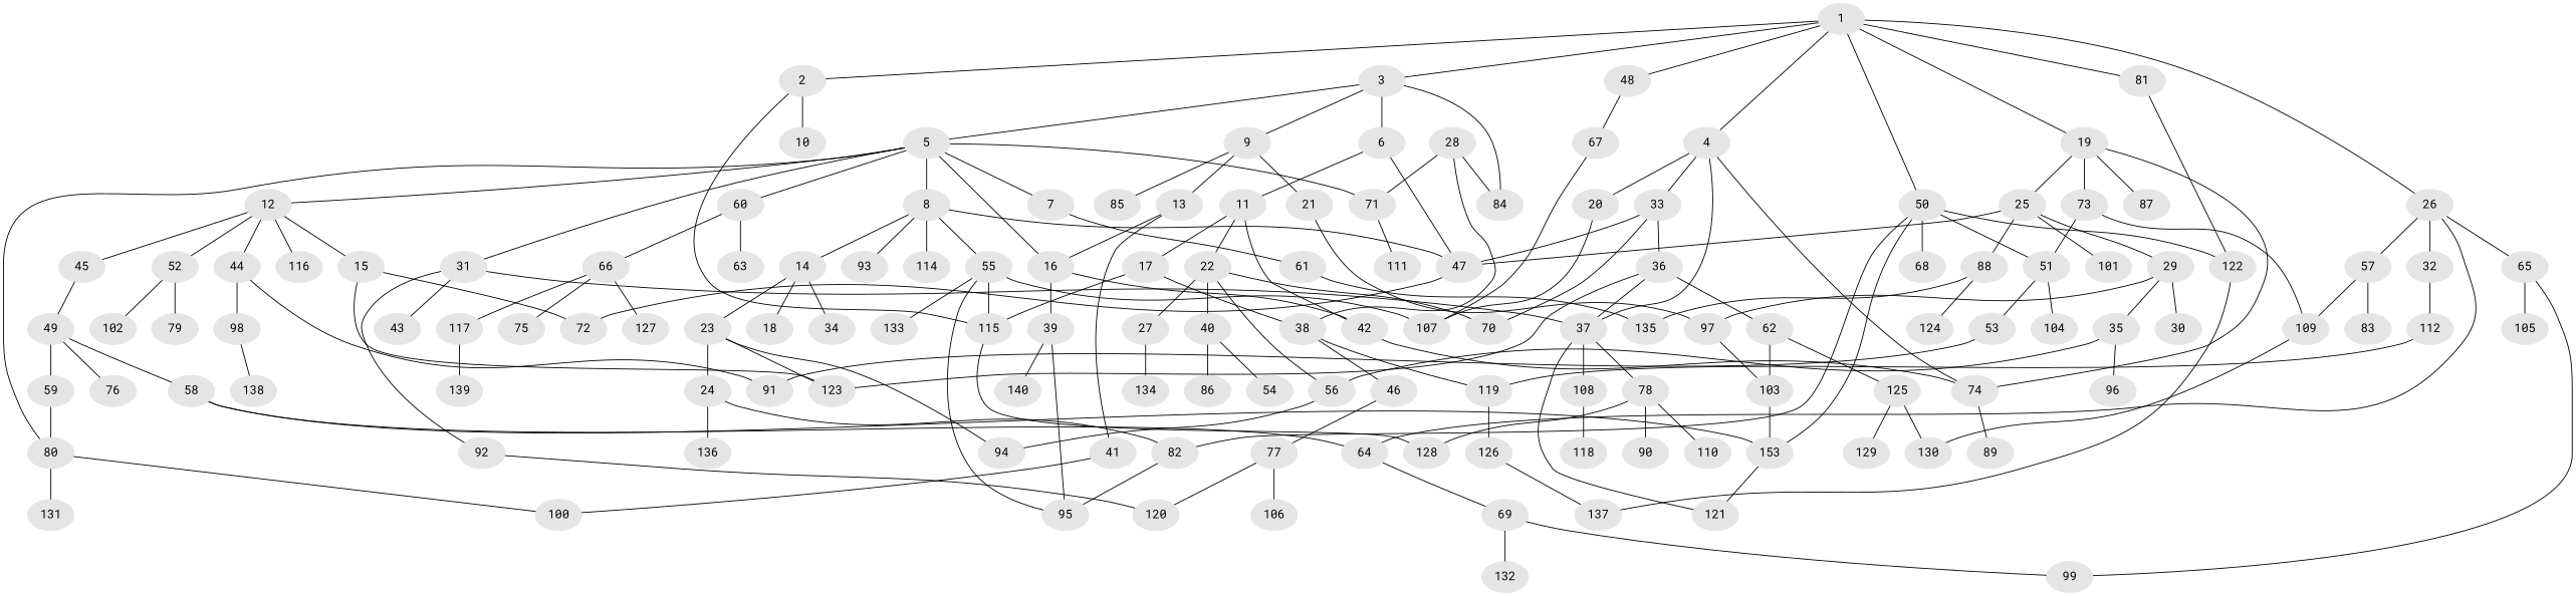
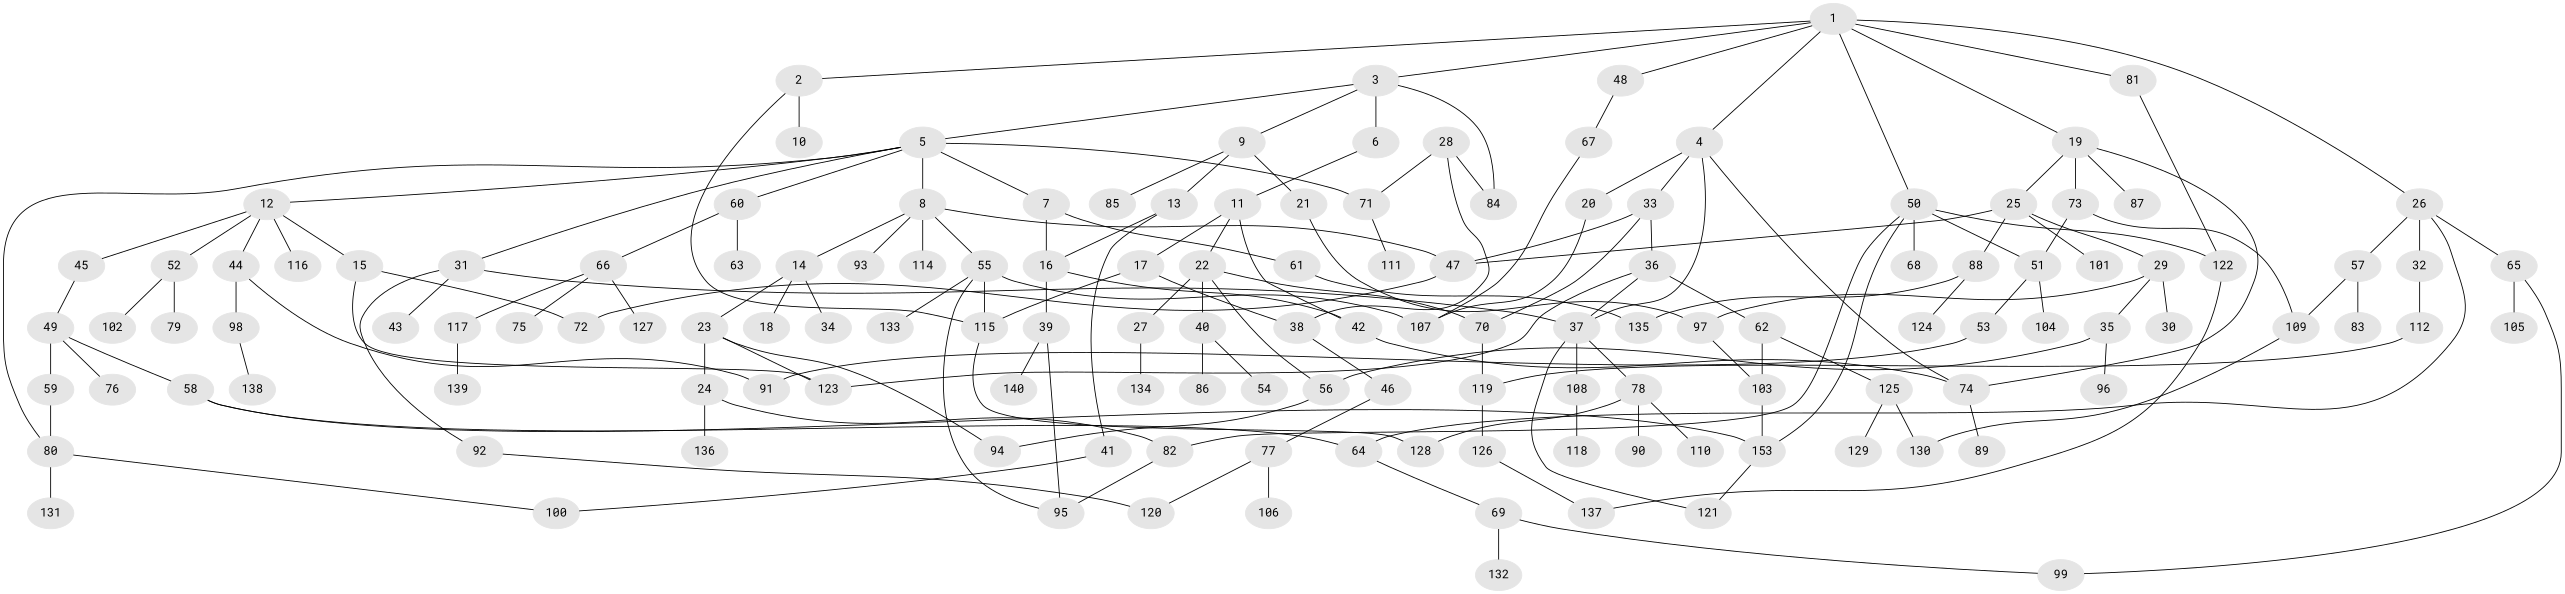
  graph {
    fontname="Roboto Mono"
    node [color=gray90 fontname="Roboto Mono" style=filled]
    edge [fontname="Roboto Mono"]
    1
    2
    3
    4
    19
    26
    48
    50
    81
    10
    115
    5
    6
    9
    84
    20
    33
    37
    74
    25
    73
    87
    32
    57
    64
    65
    28
    71
    38
    67
    51
    82
    68
    n34 [label=153]
    122
    128
    7
    8
    12
    31
    60
    80
    11
    47
    13
    21
    85
    107
    70
    36
    78
    108
    121
    89
    16
    61
    14
    55
    93
    114
    15
    44
    45
    52
    116
    43
    92
    63
    66
    111
    100
    131
    17
    22
    42
    72
    39
    135
    18
    23
    34
    95
    133
    41
    97
    27
    40
    56
    123
    91
    98
    49
    79
    102
    24
    94
    140
    46
    119
    29
    88
    101
    53
    104
    109
    103
    134
    54
    86
    136
    30
    35
    124
    112
    83
    69
    99
    105
    96
    120
    62
    125
    90
    110
    118
    77
    126
    138
    58
    59
    76
    106
    137
    130
    75
    117
    127
    129
    132
    139
    1 -- 2
    1 -- 3
    1 -- 4
    1 -- 19
    1 -- 26
    1 -- 48
    1 -- 50
    1 -- 81
    2 -- 10
    2 -- 115
    3 -- 5
    3 -- 6
    3 -- 9
    3 -- 84
    4 -- 20
    4 -- 33
    4 -- 37
    4 -- 74
    19 -- 74
    19 -- 25
    19 -- 73
    19 -- 87
    26 -- 32
    26 -- 57
    26 -- 64
    26 -- 65
    48 -- 67
    50 -- 51
    50 -- 82
    50 -- 68
    50 -- n34
    50 -- 122
    81 -- 122
    115 -- 128
    5 -- 71
    5 -- 7
    5 -- 8
    5 -- 12
    5 -- 31
    5 -- 60
    5 -- 80
    6 -- 11
-   6 -- 47
    9 -- 13
    9 -- 21
    9 -- 85
    20 -- 107
    33 -- 47
    33 -- 70
    33 -- 36
    37 -- 78
    37 -- 108
    37 -- 121
    74 -- 89
    25 -- 47
    25 -- 29
    25 -- 88
    25 -- 101
    73 -- 51
    73 -- 109
    32 -- 112
    57 -- 109
    57 -- 83
    64 -- 69
    65 -- 99
    65 -- 105
    28 -- 84
    28 -- 71
    28 -- 38
    71 -- 111
    38 -- 46
-   38 -- 119
+   70 -- 119
    67 -- 107
    51 -- 53
    51 -- 104
    82 -- 95
    n34 -- 121
    122 -- 137
-   5 -- 16
+   7 -- 16
    7 -- 61
    8 -- 47
    8 -- 14
    8 -- 55
    8 -- 93
    8 -- 114
    12 -- 15
    12 -- 44
    12 -- 45
    12 -- 52
    12 -- 116
    31 -- 37
    31 -- 43
    31 -- 92
    60 -- 63
    60 -- 66
    80 -- 100
    80 -- 131
    11 -- 17
    11 -- 22
    11 -- 42
    47 -- 72
    13 -- 16
    13 -- 41
    21 -- 97
    36 -- 37
    36 -- 123
    36 -- 62
    78 -- 128
    78 -- 90
    78 -- 110
    108 -- 118
    16 -- 42
    16 -- 39
    61 -- 135
    14 -- 18
    14 -- 23
    14 -- 34
    55 -- 115
    55 -- 107
    55 -- 95
    55 -- 133
    15 -- 72
    15 -- 123
    44 -- 91
    44 -- 98
    45 -- 49
    52 -- 79
    52 -- 102
    92 -- 120
    66 -- 75
    66 -- 117
    66 -- 127
    17 -- 115
    17 -- 38
    22 -- 70
    22 -- 27
    22 -- 40
    22 -- 56
    42 -- 74
    39 -- 95
    39 -- 140
    23 -- 123
    23 -- 24
    23 -- 94
    41 -- 100
    97 -- 103
    27 -- 134
    40 -- 54
    40 -- 86
    56 -- 94
    98 -- 138
    49 -- 58
    49 -- 59
    49 -- 76
    24 -- 82
    24 -- 136
    46 -- 77
    119 -- 126
    29 -- 97
    29 -- 30
    29 -- 35
    88 -- 135
    88 -- 124
    53 -- 91
    109 -- 130
    103 -- n34
    35 -- 56
    35 -- 96
    112 -- 119
    69 -- 99
    69 -- 132
    62 -- 103
    62 -- 125
    125 -- 130
    125 -- 129
    77 -- 120
    77 -- 106
    126 -- 137
    58 -- 64
    58 -- n34
    59 -- 80
    117 -- 139
  }
